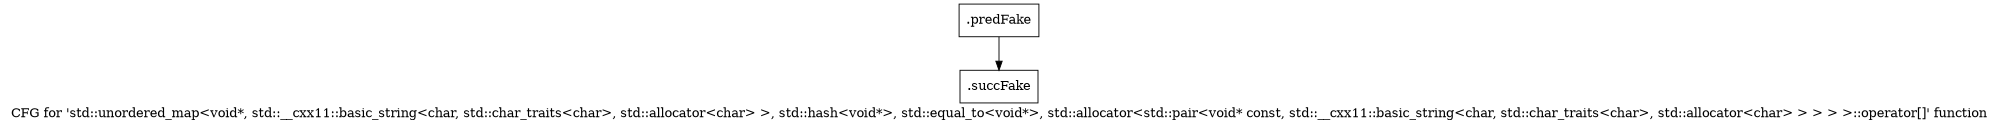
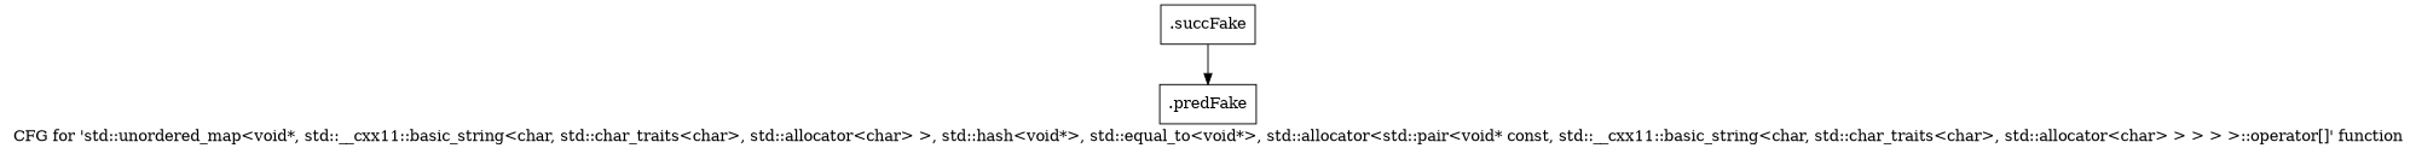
  digraph {
    label="CFG for 'std::unordered_map\<void*, std::__cxx11::basic_string\<char, std::char_traits\<char\>, std::allocator\<char\> \>, std::hash\<void*\>, std::equal_to\<void*\>, std::allocator\<std::pair\<void* const, std::__cxx11::basic_string\<char, std::char_traits\<char\>, std::allocator\<char\> \> \> \> \>::operator[]' function"
    node [shape=record]
    n1 [label="{.predFake}"]
    n2 [filename="/media/miguel/NewVolume/Linux/Xilinx/Vitis_HLS/2020.2/tps/lnx64/gcc-6.2.0/lib/gcc/x86_64-pc-linux-gnu/6.2.0/../../../../include/c++/6.2.0/bits/unordered_map.h" label="{.succFake}" linenumber=908]
-   n1 -> n2 [execusionnum=2 filename="/media/miguel/NewVolume/Linux/Xilinx/Vitis_HLS/2020.2/tps/lnx64/gcc-6.2.0/lib/gcc/x86_64-pc-linux-gnu/6.2.0/../../../../include/c++/6.2.0/bits/unordered_map.h"]
+   n2 -> n1 [execusionnum=2 filename="/media/miguel/NewVolume/Linux/Xilinx/Vitis_HLS/2020.2/tps/lnx64/gcc-6.2.0/lib/gcc/x86_64-pc-linux-gnu/6.2.0/../../../../include/c++/6.2.0/bits/unordered_map.h"]
  }
